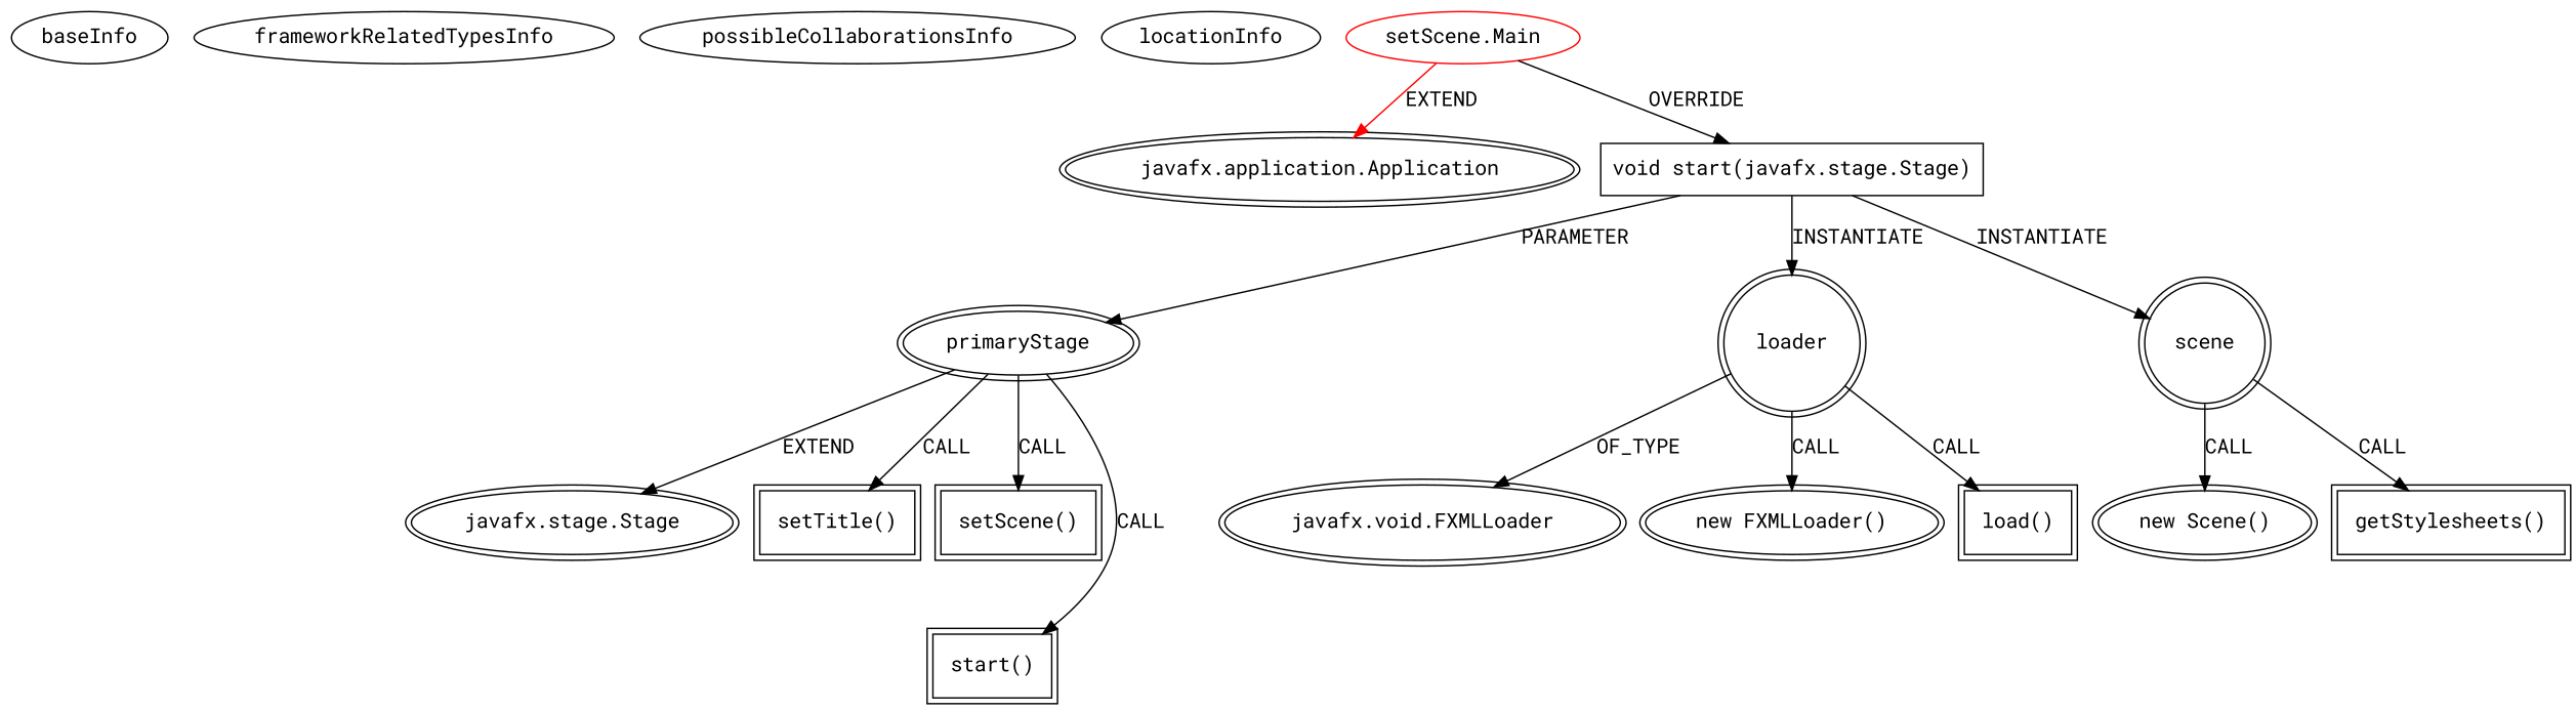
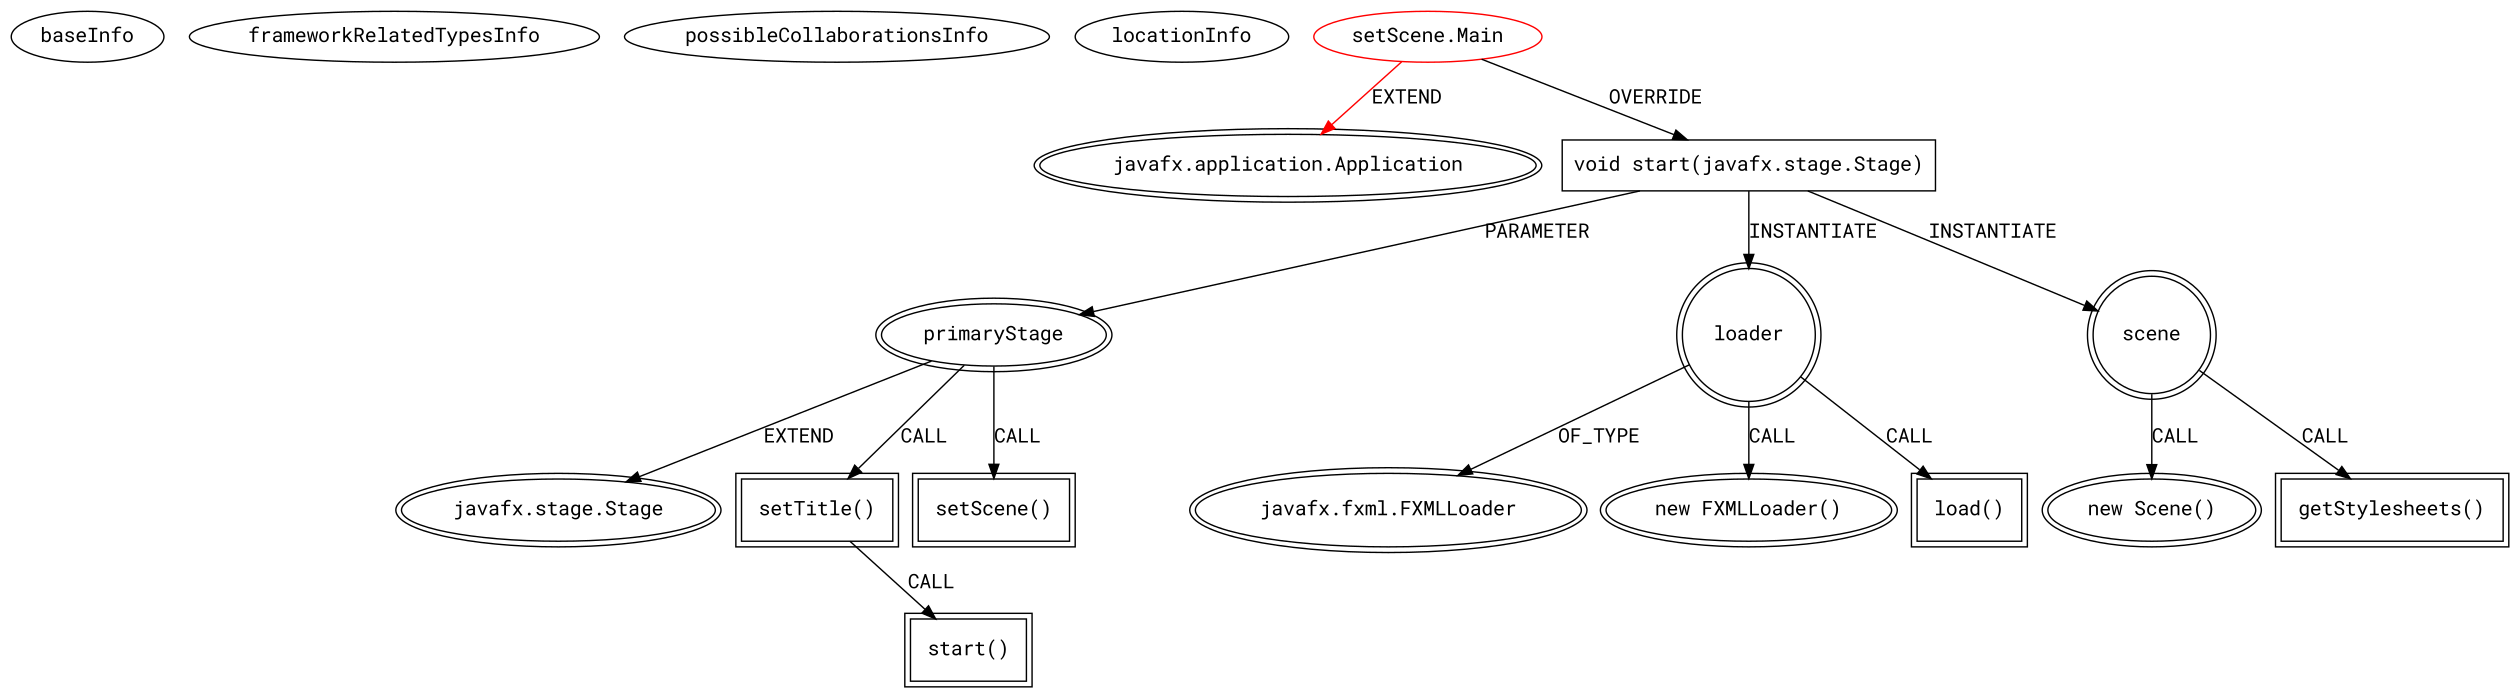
  digraph {
    fontname="Roboto Mono"
    node [fontname="Roboto Mono" isFrameworkType=true vertexType=INSIDE_CALL peripheries=2]
    edge [fontname="Roboto Mono"]
    baseInfo [category=extension_graph graphId=1197 isAnonymous=false possibleRelation=false isFrameworkType="" vertexType="" peripheries=""]
    frameworkRelatedTypesInfo [0="javafx.application.Application" isFrameworkType="" vertexType="" peripheries=""]
    possibleCollaborationsInfo [isFrameworkType="" vertexType="" peripheries=""]
    locationInfo [contextSignature=Main filePath="/SamuelSital-Tetris/Tetris-master/src/application/Main.java" graphId=1197 projectName="SamuelSital-Tetris" isFrameworkType="" vertexType="" peripheries=""]
    n5 [color=red isFrameworkType=false label="setScene.Main" vertexType=ROOT_CLIENT_CLASS_DECLARATION peripheries=""]
    n6 [label="javafx.application.Application" vertexType=FRAMEWORK_CLASS_TYPE]
    n7 [isFrameworkType=false label="void start(javafx.stage.Stage)" shape=box vertexType=OVERRIDING_METHOD_DECLARATION peripheries=""]
    n8 [label=primaryStage vertexType=PARAMETER_DECLARATION]
    n9 [label=loader shape=circle vertexType=VARIABLE_EXPRESION]
    n10 [label=scene shape=circle vertexType=VARIABLE_EXPRESION]
    n11 [label="javafx.stage.Stage" vertexType=FRAMEWORK_CLASS_TYPE]
    n12 [label="setTitle()" shape=box]
    n13 [label="setScene()" shape=box]
    n14 [label="start()" shape=box]
-   n15 [label="javafx.void.FXMLLoader" vertexType=FRAMEWORK_CLASS_TYPE]
+   n15 [label="javafx.fxml.FXMLLoader" vertexType=FRAMEWORK_CLASS_TYPE]
    n16 [label="new FXMLLoader()" vertexType=CONSTRUCTOR_CALL]
    n17 [label="load()" shape=box]
    n18 [label="new Scene()" vertexType=CONSTRUCTOR_CALL]
    n19 [label="getStylesheets()" shape=box]
    n5 -> n6 [color=red label=EXTEND]
    n5 -> n7 [label=OVERRIDE]
    n7 -> n8 [label=PARAMETER]
    n7 -> n9 [label=INSTANTIATE]
    n7 -> n10 [label=INSTANTIATE]
    n8 -> n11 [label=EXTEND]
    n8 -> n12 [label=CALL]
    n8 -> n13 [label=CALL]
-   n8 -> n14 [label=CALL]
+   n12 -> n14 [label=CALL]
    n9 -> n15 [label=OF_TYPE]
    n9 -> n16 [label=CALL]
    n9 -> n17 [label=CALL]
    n10 -> n18 [label=CALL]
    n10 -> n19 [label=CALL]
  }
